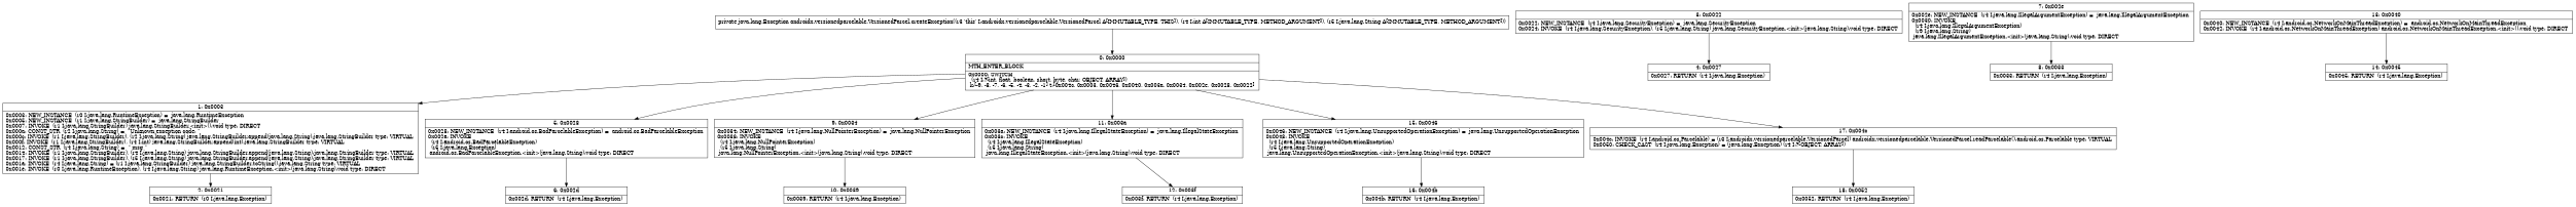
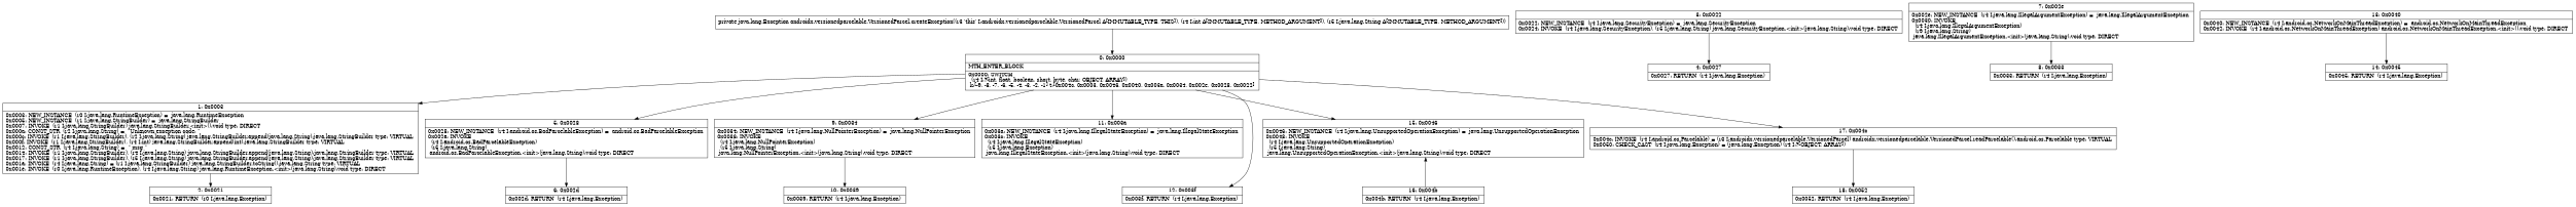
  digraph {
    node [shape=record]
    n1 [label="{0\:\ 0x0000|MTH_ENTER_BLOCK\l|0x0000: SWITCH  \l  (r4 I:?[int, float, boolean, short, byte, char, OBJECT, ARRAY])\l k:[\-9, \-8, \-7, \-6, \-5, \-4, \-3, \-2, \-1] t:[0x004c, 0x0003, 0x0046, 0x0040, 0x003a, 0x0034, 0x002e, 0x0028, 0x0022] \l}"]
    n2 [label="{1\:\ 0x0003|0x0003: NEW_INSTANCE  (r0 I:java.lang.RuntimeException) =  java.lang.RuntimeException \l0x0005: NEW_INSTANCE  (r1 I:java.lang.StringBuilder) =  java.lang.StringBuilder \l0x0007: INVOKE  (r1 I:java.lang.StringBuilder) java.lang.StringBuilder.\<init\>():void type: DIRECT \l0x000a: CONST_STR  (r2 I:java.lang.String) =  \"Unknown exception code: \" \l0x000c: INVOKE  (r1 I:java.lang.StringBuilder), (r2 I:java.lang.String) java.lang.StringBuilder.append(java.lang.String):java.lang.StringBuilder type: VIRTUAL \l0x000f: INVOKE  (r1 I:java.lang.StringBuilder), (r4 I:int) java.lang.StringBuilder.append(int):java.lang.StringBuilder type: VIRTUAL \l0x0012: CONST_STR  (r4 I:java.lang.String) =  \" msg \" \l0x0014: INVOKE  (r1 I:java.lang.StringBuilder), (r4 I:java.lang.String) java.lang.StringBuilder.append(java.lang.String):java.lang.StringBuilder type: VIRTUAL \l0x0017: INVOKE  (r1 I:java.lang.StringBuilder), (r5 I:java.lang.String) java.lang.StringBuilder.append(java.lang.String):java.lang.StringBuilder type: VIRTUAL \l0x001a: INVOKE  (r4 I:java.lang.String) = (r1 I:java.lang.StringBuilder) java.lang.StringBuilder.toString():java.lang.String type: VIRTUAL \l0x001e: INVOKE  (r0 I:java.lang.RuntimeException), (r4 I:java.lang.String) java.lang.RuntimeException.\<init\>(java.lang.String):void type: DIRECT \l}"]
-   n3 [label="{5\:\ 0x0028|0x0028: NEW_INSTANCE  (r4 I:android.os.BadParcelableException) =  android.os.BadParcelableException \l0x002a: INVOKE  \l  (r4 I:android.os.BadParcelableException)\l  (r5 I:java.lang.Exception)\l android.os.BadParcelableException.\<init\>(java.lang.String):void type: DIRECT \l}"]
+   n3 [label="{5\:\ 0x0028|0x0028: NEW_INSTANCE  (r4 I:android.os.BadParcelableException) =  android.os.BadParcelableException \l0x002a: INVOKE  \l  (r4 I:android.os.BadParcelableException)\l  (r5 I:java.lang.String)\l android.os.BadParcelableException.\<init\>(java.lang.String):void type: DIRECT \l}"]
    n4 [label="{9\:\ 0x0034|0x0034: NEW_INSTANCE  (r4 I:java.lang.NullPointerException) =  java.lang.NullPointerException \l0x0036: INVOKE  \l  (r4 I:java.lang.NullPointerException)\l  (r5 I:java.lang.String)\l java.lang.NullPointerException.\<init\>(java.lang.String):void type: DIRECT \l}"]
-   n5 [label="{11\:\ 0x003a|0x003a: NEW_INSTANCE  (r4 I:java.lang.IllegalStateException) =  java.lang.IllegalStateException \l0x003c: INVOKE  \l  (r4 I:java.lang.IllegalStateException)\l  (r5 I:java.lang.String)\l java.lang.IllegalStateException.\<init\>(java.lang.String):void type: DIRECT \l}"]
+   n5 [label="{11\:\ 0x003a|0x003a: NEW_INSTANCE  (r4 I:java.lang.IllegalStateException) =  java.lang.IllegalStateException \l0x003c: INVOKE  \l  (r4 I:java.lang.IllegalStateException)\l  (r5 I:java.lang.Exception)\l java.lang.IllegalStateException.\<init\>(java.lang.String):void type: DIRECT \l}"]
    n6 [label="{15\:\ 0x0046|0x0046: NEW_INSTANCE  (r4 I:java.lang.UnsupportedOperationException) =  java.lang.UnsupportedOperationException \l0x0048: INVOKE  \l  (r4 I:java.lang.UnsupportedOperationException)\l  (r5 I:java.lang.String)\l java.lang.UnsupportedOperationException.\<init\>(java.lang.String):void type: DIRECT \l}"]
    n7 [label="{17\:\ 0x004c|0x004c: INVOKE  (r4 I:android.os.Parcelable) = (r3 I:androidx.versionedparcelable.VersionedParcel) androidx.versionedparcelable.VersionedParcel.readParcelable():android.os.Parcelable type: VIRTUAL \l0x0050: CHECK_CAST  (r4 I:java.lang.Exception) = (java.lang.Exception) (r4 I:?[OBJECT, ARRAY]) \l}"]
    n8 [label="{2\:\ 0x0021|0x0021: RETURN  (r0 I:java.lang.Exception) \l}"]
    n9 [label="{3\:\ 0x0022|0x0022: NEW_INSTANCE  (r4 I:java.lang.SecurityException) =  java.lang.SecurityException \l0x0024: INVOKE  (r4 I:java.lang.SecurityException), (r5 I:java.lang.String) java.lang.SecurityException.\<init\>(java.lang.String):void type: DIRECT \l}"]
    n10 [label="{4\:\ 0x0027|0x0027: RETURN  (r4 I:java.lang.Exception) \l}"]
    n11 [label="{6\:\ 0x002d|0x002d: RETURN  (r4 I:java.lang.Exception) \l}"]
    n12 [label="{7\:\ 0x002e|0x002e: NEW_INSTANCE  (r4 I:java.lang.IllegalArgumentException) =  java.lang.IllegalArgumentException \l0x0030: INVOKE  \l  (r4 I:java.lang.IllegalArgumentException)\l  (r9 I:java.lang.String)\l java.lang.IllegalArgumentException.\<init\>(java.lang.String):void type: DIRECT \l}"]
    n13 [label="{8\:\ 0x0033|0x0033: RETURN  (r4 I:java.lang.Exception) \l}"]
    n14 [label="{10\:\ 0x0039|0x0039: RETURN  (r4 I:java.lang.Exception) \l}"]
    n15 [label="{12\:\ 0x003f|0x003f: RETURN  (r4 I:java.lang.Exception) \l}"]
    n16 [label="{13\:\ 0x0040|0x0040: NEW_INSTANCE  (r4 I:android.os.NetworkOnMainThreadException) =  android.os.NetworkOnMainThreadException \l0x0042: INVOKE  (r4 I:android.os.NetworkOnMainThreadException) android.os.NetworkOnMainThreadException.\<init\>():void type: DIRECT \l}"]
    n17 [label="{14\:\ 0x0045|0x0045: RETURN  (r4 I:java.lang.Exception) \l}"]
    n18 [label="{16\:\ 0x004b|0x004b: RETURN  (r4 I:java.lang.Exception) \l}"]
    n19 [label="{18\:\ 0x0052|0x0052: RETURN  (r4 I:java.lang.Exception) \l}"]
    n20 [label="{private java.lang.Exception androidx.versionedparcelable.VersionedParcel.createException((r3 'this' I:androidx.versionedparcelable.VersionedParcel A[IMMUTABLE_TYPE, THIS]), (r4 I:int A[IMMUTABLE_TYPE, METHOD_ARGUMENT]), (r5 I:java.lang.String A[IMMUTABLE_TYPE, METHOD_ARGUMENT])) }"]
    n1 -> n2
    n1 -> n3
    n1 -> n4
    n1 -> n5
    n1 -> n6
    n1 -> n7
    n2 -> n8
    n3 -> n11
    n4 -> n14
-   n5 -> n15
-   n6 -> n18
+   n1 -> n15
+   n18 -> n6
    n7 -> n19
    n9 -> n10
    n12 -> n13
    n16 -> n17
    n20 -> n1
  }
